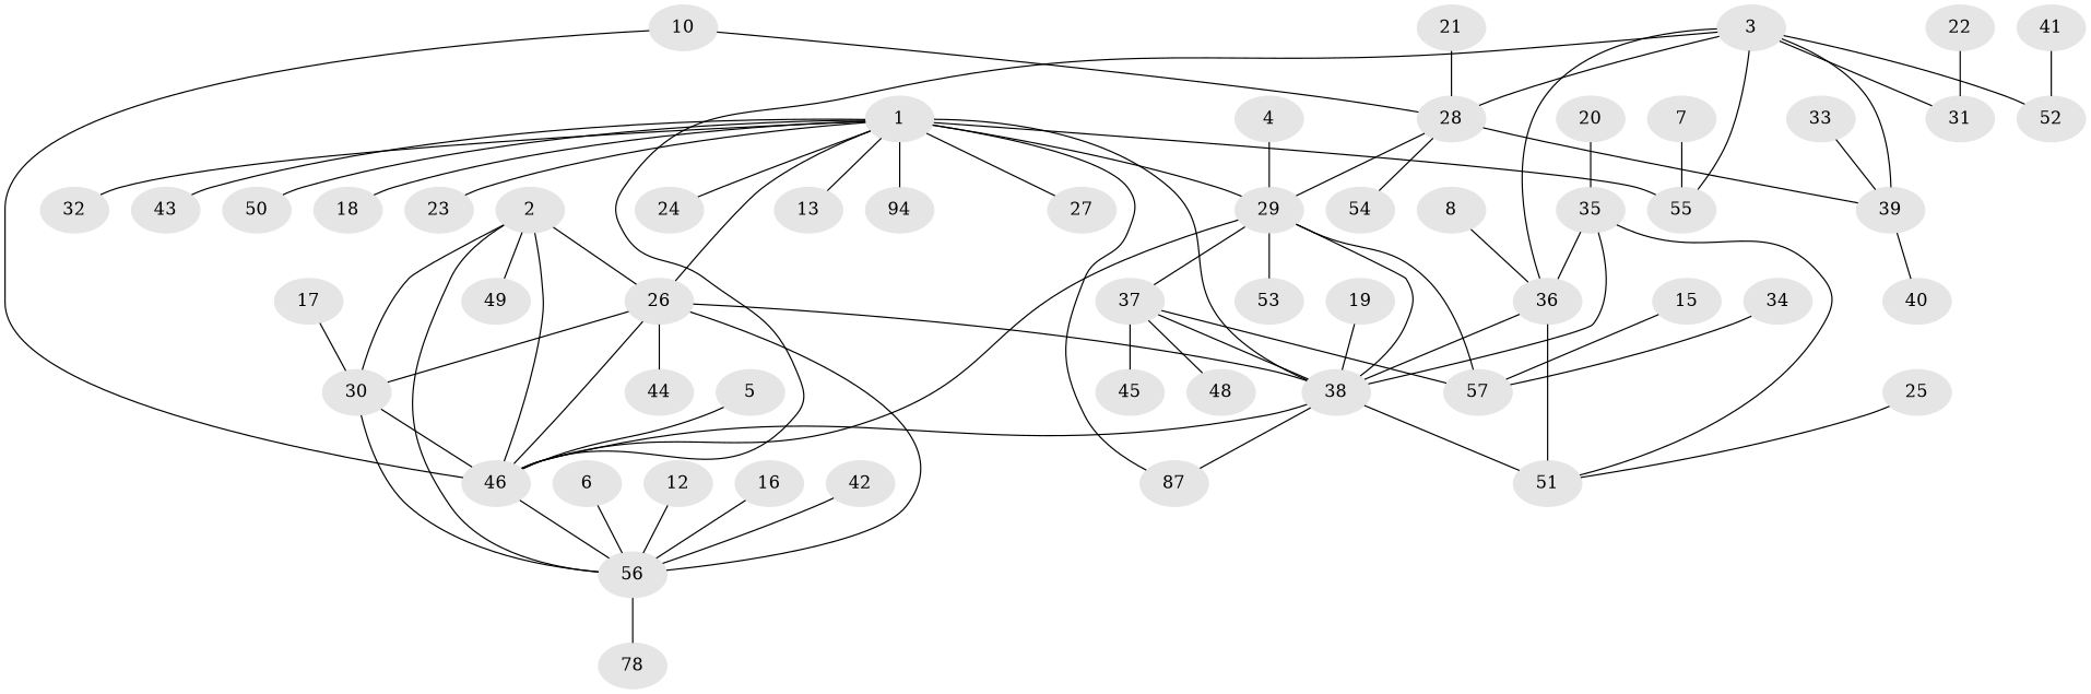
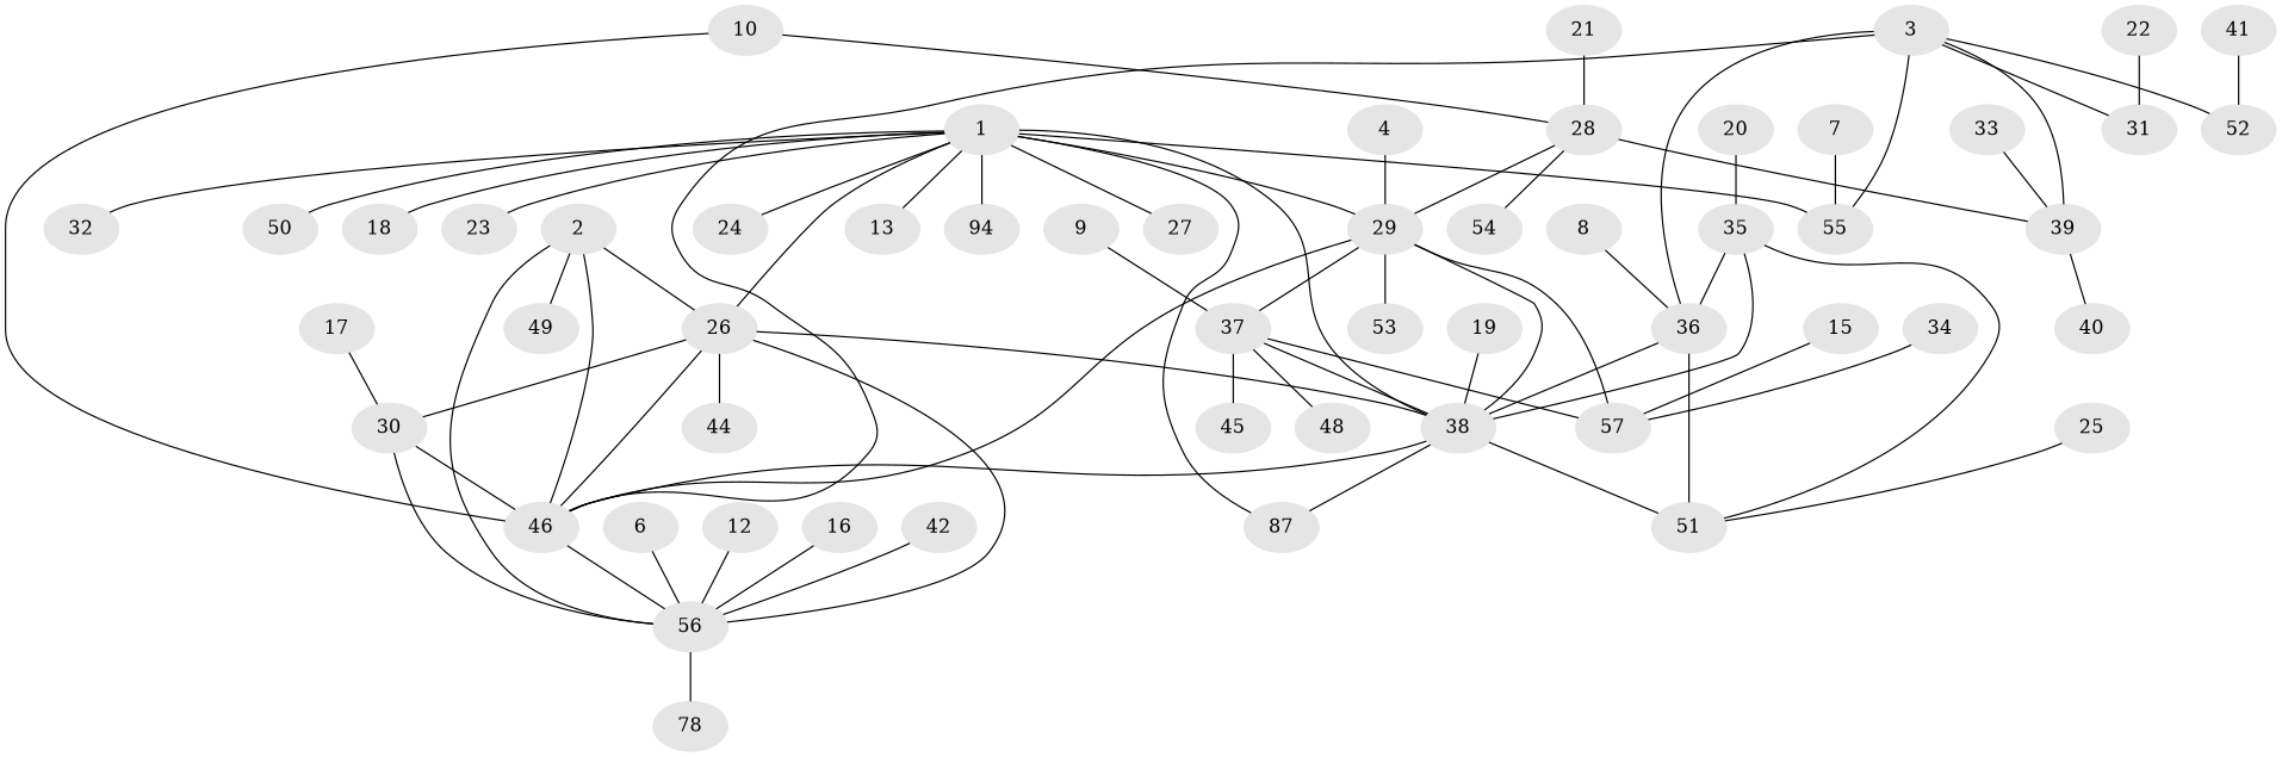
  graph {
    node [color=gray90 style=filled]
    edge [weight=1.0]
    1
    13
    n3 [label=94]
    18
    23
    24
    26
    27
    29
    32
    38
-   43
    n13 [label=87]
    50
    55
    30
    46
    56
    44
    37
    57
    53
    51
    2
    49
    n26 [label=78]
    3
    28
    31
    36
    39
    52
    54
    40
    4
-   5
    6
    7
    8
+   9
    45
    48
    10
    12
    15
    16
    17
    19
    20
    35
    21
    22
    25
    33
    34
    41
    42
    1 -- 13
    1 -- n3
    1 -- 18
    1 -- 23
    1 -- 24
    1 -- 26
    1 -- 27
    1 -- 29
    1 -- 32
    1 -- 38
-   1 -- 43
    1 -- n13
    1 -- 50
    1 -- 55 [weight=4.0]
    26 -- 38
    26 -- 30
    26 -- 46
    26 -- 56
    26 -- 44
    29 -- 38
    29 -- 46
    29 -- 37 [weight=4.0]
    29 -- 57 [weight=2.0]
    29 -- 53
    38 -- n13
    38 -- 46
    38 -- 51 [weight=2.0]
    30 -- 46
    30 -- 56
    46 -- 56
    56 -- n26
    37 -- 38 [weight=2.0]
    37 -- 57 [weight=2.0]
    37 -- 45
    37 -- 48
    2 -- 26
-   2 -- 30
    2 -- 46
    2 -- 56
    2 -- 49
    3 -- 55
    3 -- 46
-   3 -- 28 [weight=3.0]
    3 -- 31
    3 -- 36
    3 -- 39 [weight=3.0]
    3 -- 52
    28 -- 29
    28 -- 39
    28 -- 54
    36 -- 38
    36 -- 51 [weight=2.0]
    39 -- 40
    4 -- 29
-   5 -- 46
    6 -- 56
    7 -- 55
    8 -- 36
+   9 -- 37
    10 -- 46
    10 -- 28
    12 -- 56
    15 -- 57
    16 -- 56
    17 -- 30
    19 -- 38
    20 -- 35
    35 -- 38
    35 -- 51 [weight=2.0]
    35 -- 36
    21 -- 28
    22 -- 31
    25 -- 51
    33 -- 39
    34 -- 57
    41 -- 52
    42 -- 56
  }
